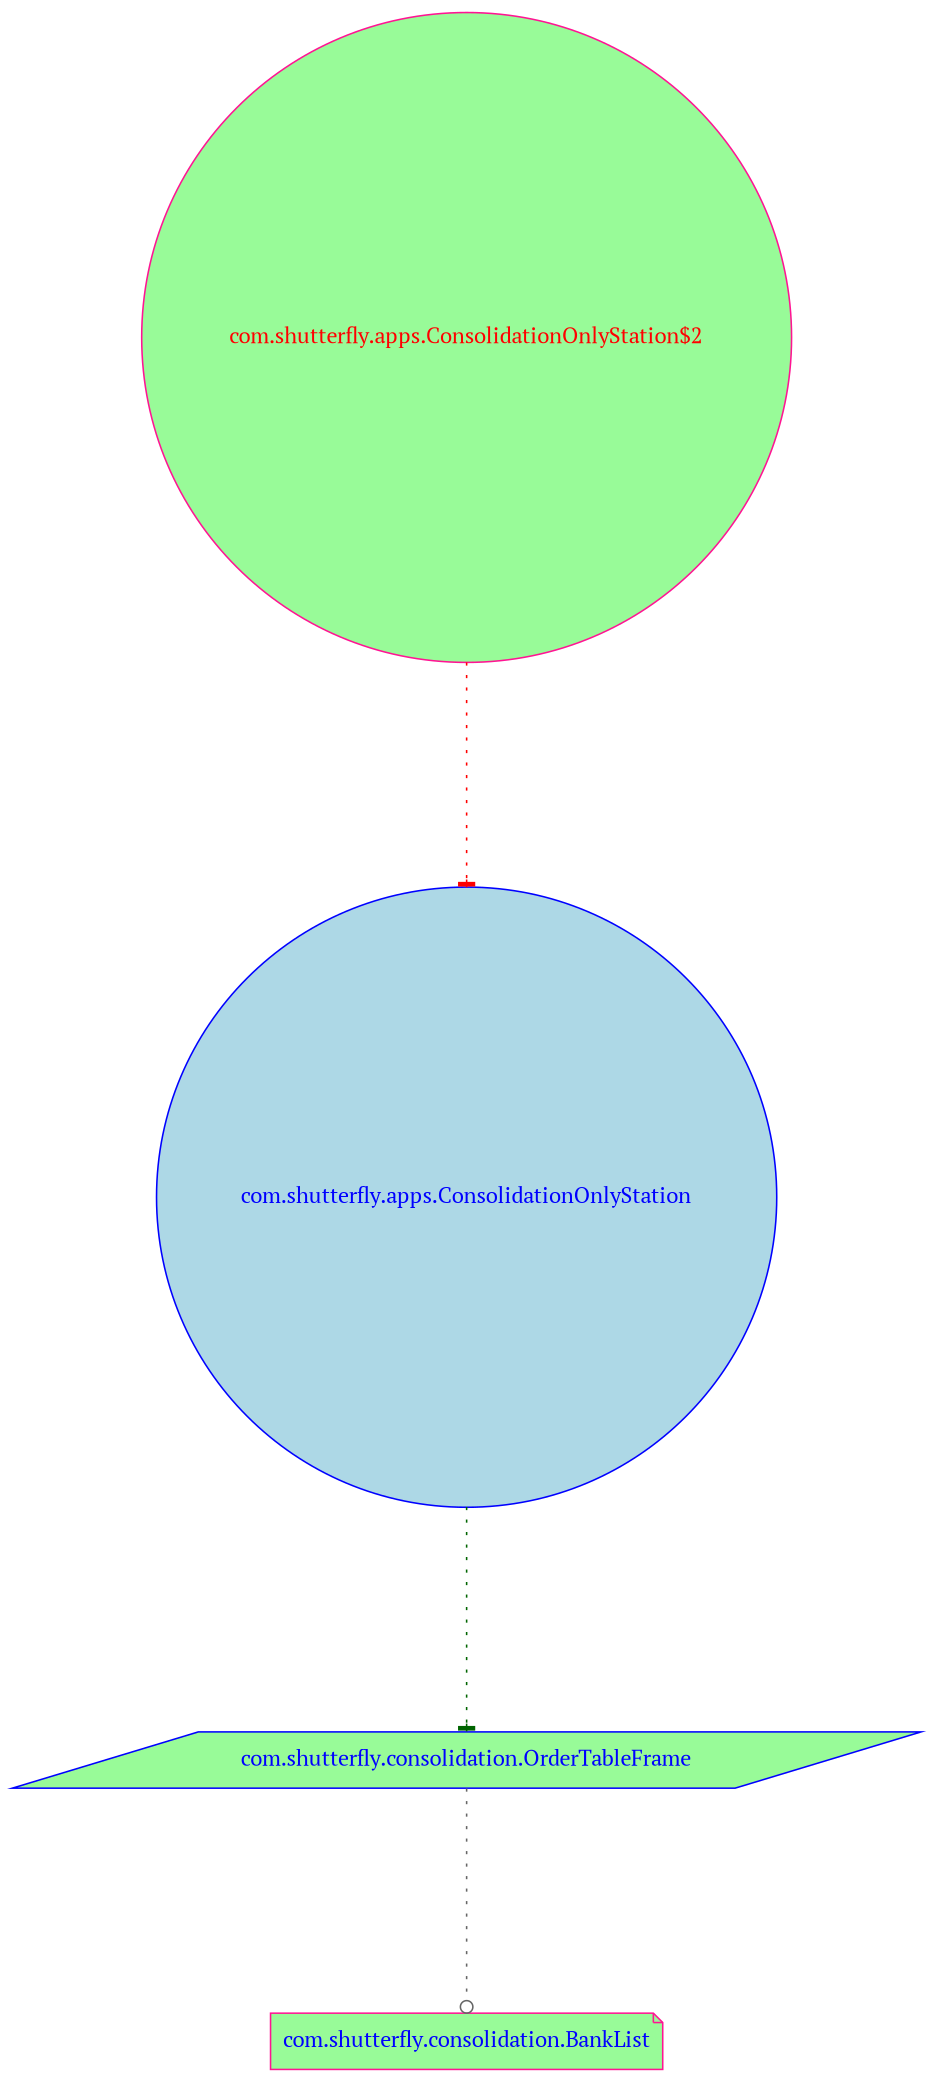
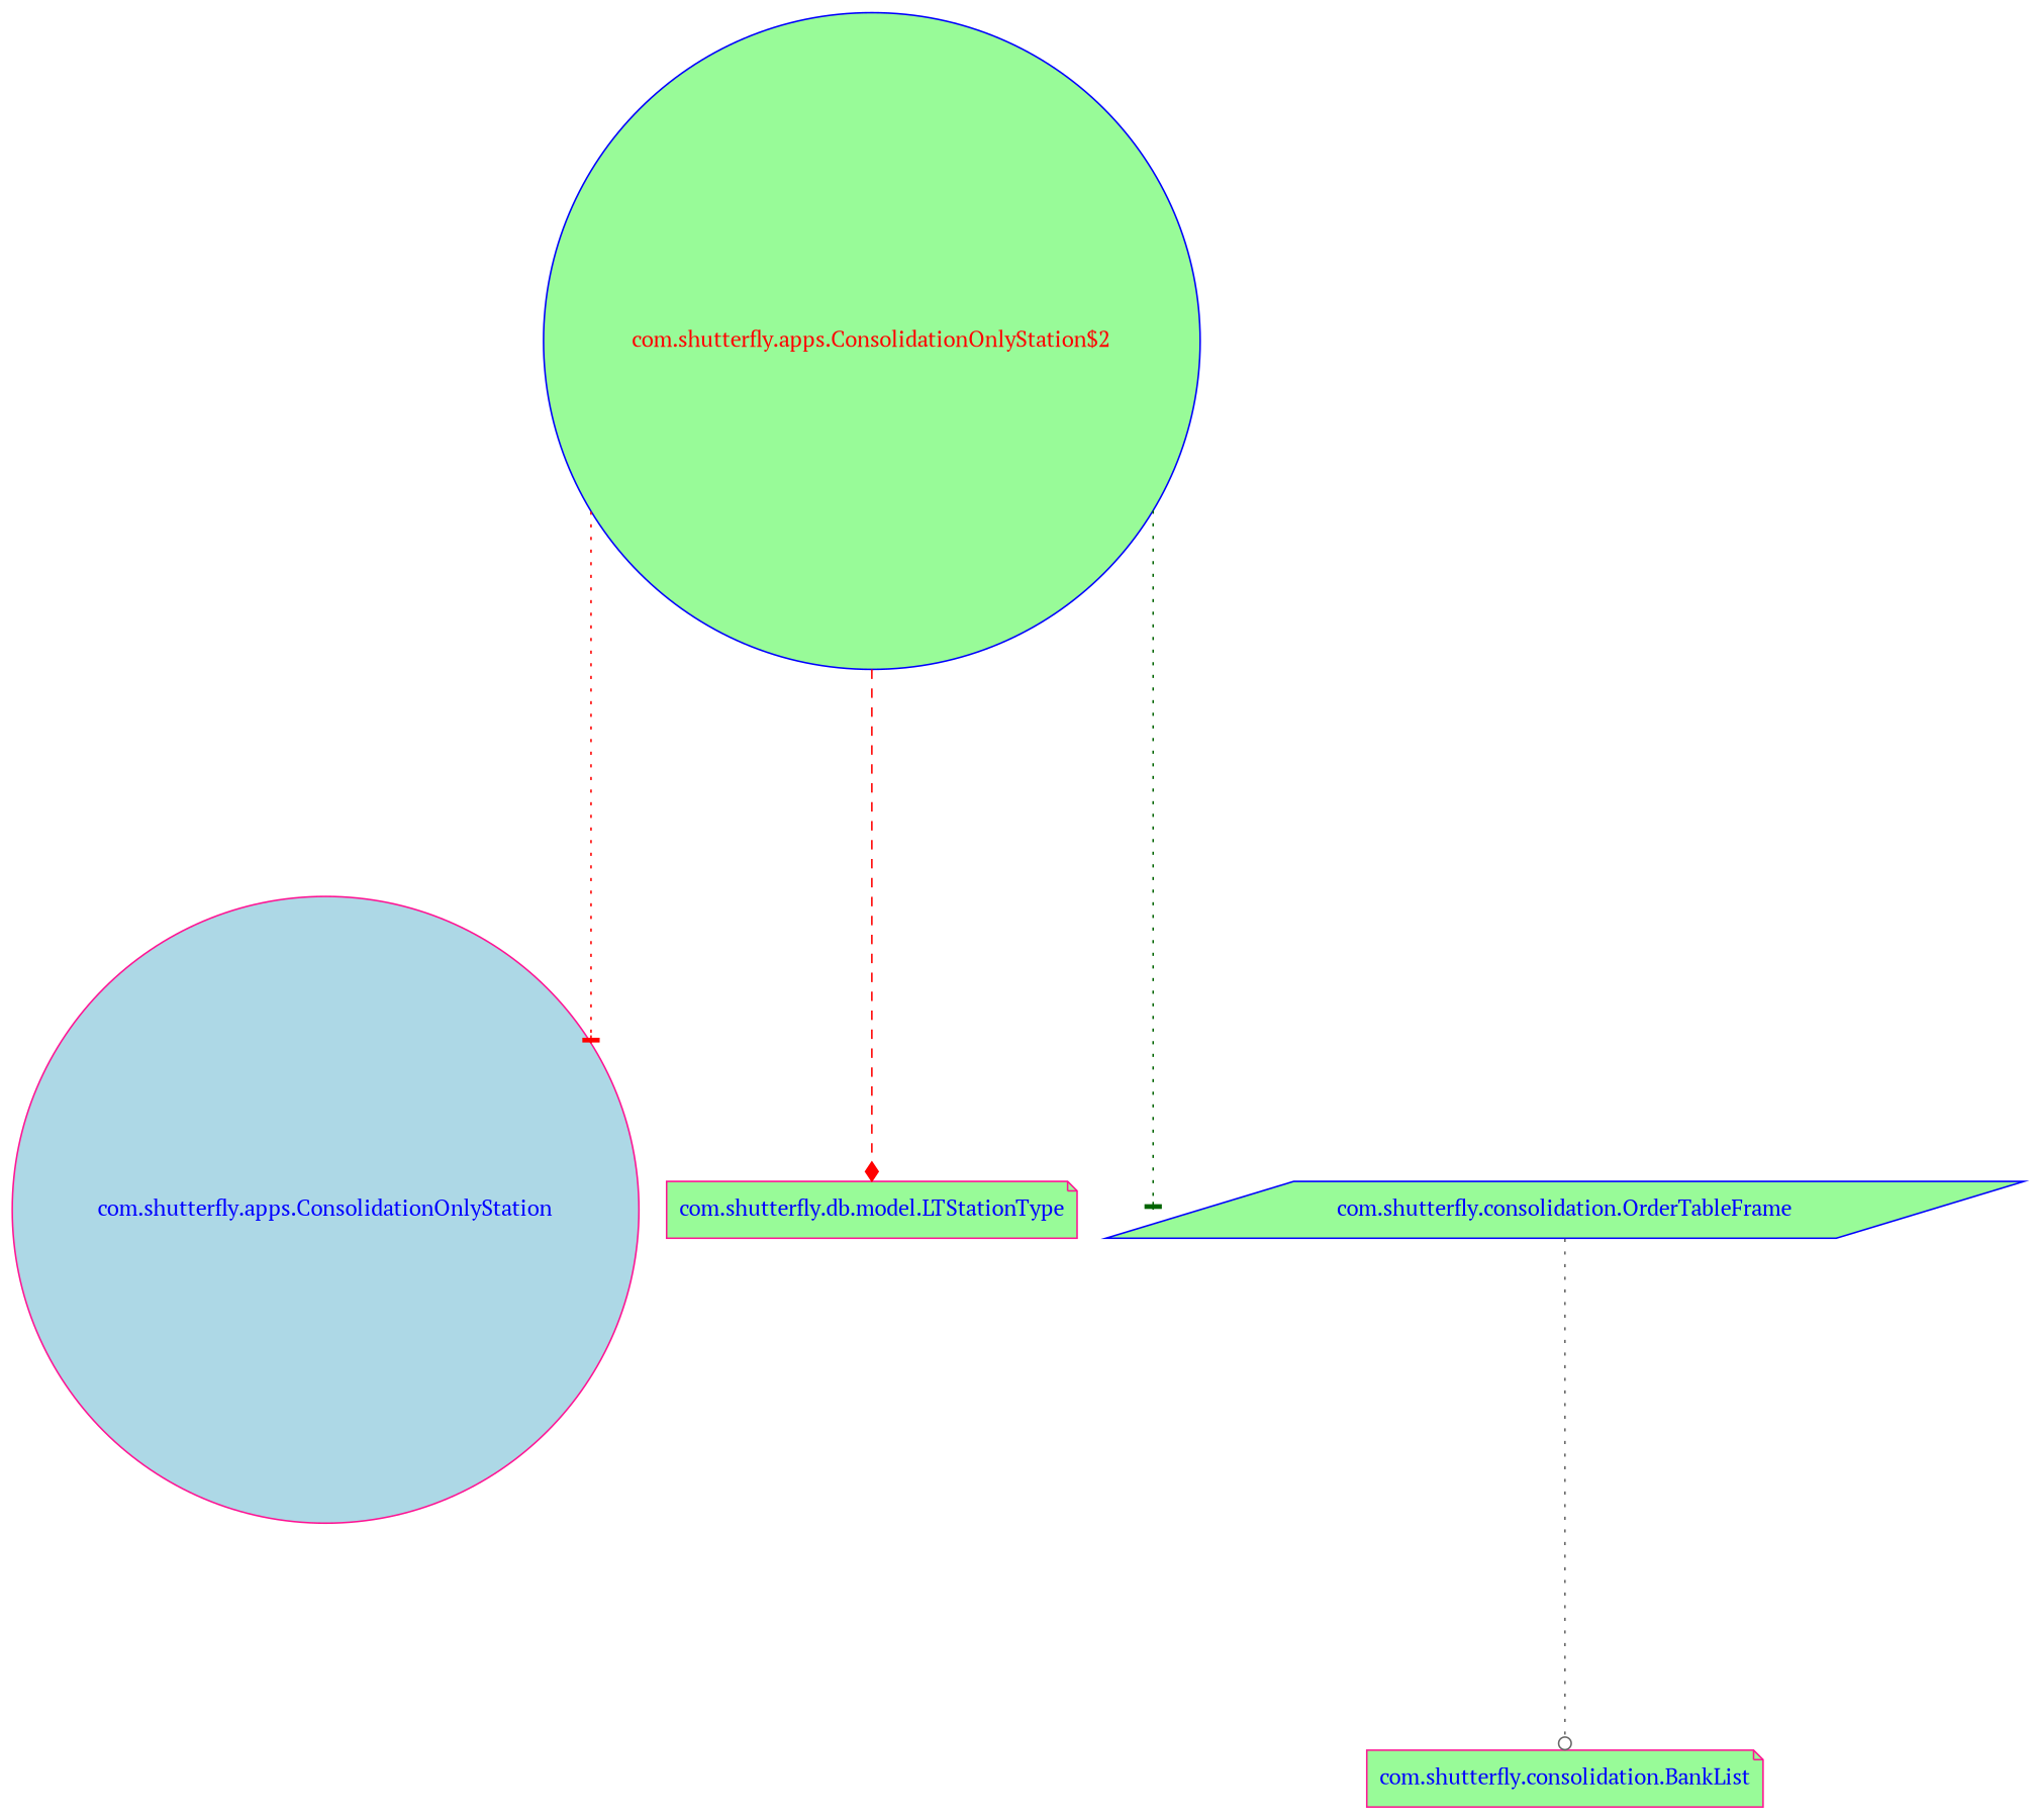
  digraph {
    concentrate=true
    fontname="PT Serif"
    rankdir=TB
    ranksep=2.0
    splines=ortho
    node [color=deeppink fillcolor=palegreen fontcolor=blue fontname="PT Serif" shape=circle style=filled]
    edge [arrowhead=tee color=red fontname="PT Serif" style=dotted]
-   "com.shutterfly.apps.ConsolidationOnlyStation$2" [fontcolor=red]
-   "com.shutterfly.apps.ConsolidationOnlyStation" [color=blue fillcolor=lightblue]
+   "com.shutterfly.apps.ConsolidationOnlyStation$2" [color=blue fontcolor=red]
+   "com.shutterfly.apps.ConsolidationOnlyStation" [fillcolor=lightblue]
+   "com.shutterfly.db.model.LTStationType" [shape=note]
    "com.shutterfly.consolidation.OrderTableFrame" [color=blue shape=parallelogram]
    "com.shutterfly.consolidation.BankList" [shape=note]
    "com.shutterfly.apps.ConsolidationOnlyStation$2" -> "com.shutterfly.apps.ConsolidationOnlyStation"
-   "com.shutterfly.apps.ConsolidationOnlyStation" -> "com.shutterfly.consolidation.OrderTableFrame" [color=darkgreen]
+   "com.shutterfly.apps.ConsolidationOnlyStation$2" -> "com.shutterfly.db.model.LTStationType" [arrowhead=diamond style=dashed]
+   "com.shutterfly.apps.ConsolidationOnlyStation$2" -> "com.shutterfly.consolidation.OrderTableFrame" [color=darkgreen]
    "com.shutterfly.consolidation.OrderTableFrame" -> "com.shutterfly.consolidation.BankList" [arrowhead=odot color=gray40]
  }
